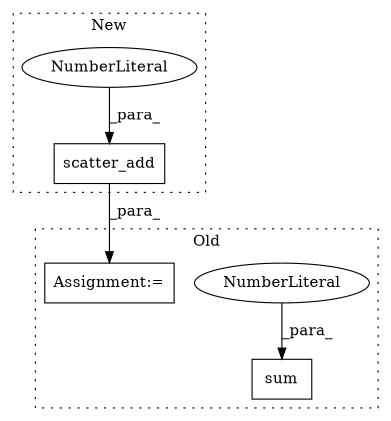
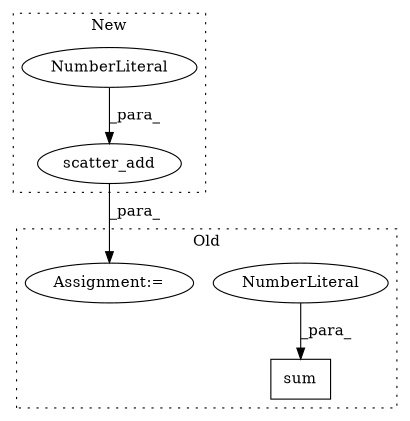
  digraph {
    node [a=32 l=1 shape=box]
    n1 [l="4,1" label=sum s="3632,3651"]
    n2 [a=34 label=NumberLiteral s=3650 shape=ellipse]
-   n3 [a=7 label="Assignment:=" s=3618]
-   n4 [l="12,1" label=scatter_add s="3374,3413"]
+   n3 [a=7 label="Assignment:=" s=3618 shape=ellipse]
+   n4 [l="12,1" label=scatter_add s="3374,3413" shape=ellipse]
    n5 [a=34 label=NumberLiteral s=3402 shape=ellipse]
    subgraph cluster_1 {
      label=Old
      style=dotted
      n1
      n2
      n3
    }
    subgraph cluster_2 {
      label=New
      style=dotted
      n4
      n5
    }
    n2 -> n1 [label=_para_]
    n4 -> n3 [label=_para_]
    n5 -> n4 [label=_para_]
  }
